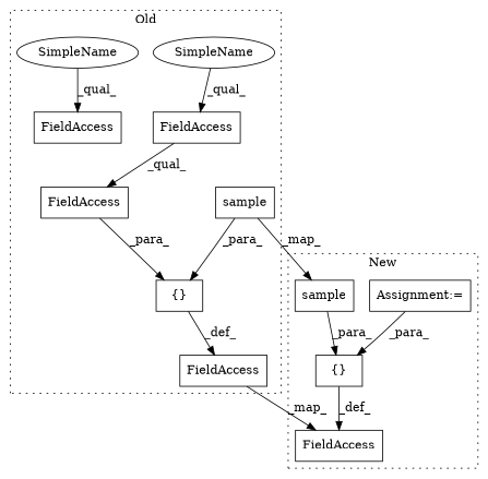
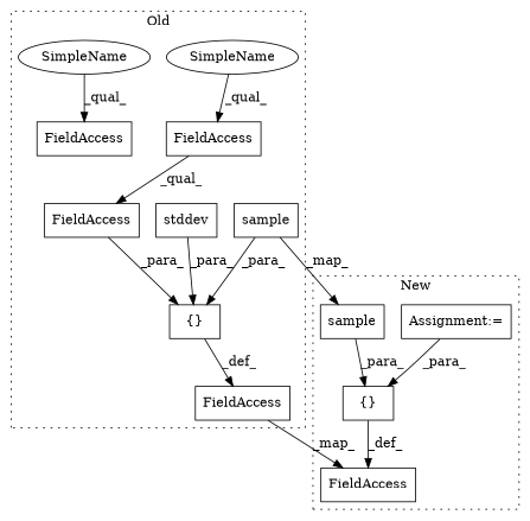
  digraph {
    node [a=22 l=8 s=2568 shape=box]
+   n1 [a=32 label=stddev s=2594]
    n2 [a=4 l="1,1" label="{}" s="2547,2602"]
    n3 [l=14 label=FieldAccess]
    n4 [l=10 label=FieldAccess]
    n5 [l=10 label=FieldAccess s=2386]
    n6 [l=12 label=FieldAccess s=2468]
    n7 [a=32 label=sample s=2559]
    n8 [a=42 l=4 label=SimpleName shape=ellipse]
    n9 [a=42 l=4 label=SimpleName s=2386 shape=ellipse]
    n10 [a=4 l="1,1" label="{}" s="2608,2649"]
    n11 [a=7 label="Assignment:=" s=2298]
    n12 [l=12 label=FieldAccess s=2529]
    n13 [a=32 label=sample s=2620]
    subgraph cluster_1 {
      label=Old
      style=dotted
+     n1
      n2
      n3
      n4
      n5
      n6
      n7
      n8
      n9
    }
    subgraph cluster_2 {
      label=New
      style=dotted
      n10
      n11
      n12
      n13
    }
+   n1 -> n2 [label=_para_]
    n2 -> n6 [label=_def_]
    n3 -> n2 [label=_para_]
    n4 -> n3 [label=_qual_]
    n6 -> n12 [label=_map_]
    n7 -> n2 [label=_para_]
    n7 -> n13 [label=_map_]
    n8 -> n4 [label=_qual_]
    n9 -> n5 [label=_qual_]
    n10 -> n12 [label=_def_]
    n11 -> n10 [label=_para_]
    n13 -> n10 [label=_para_]
  }
